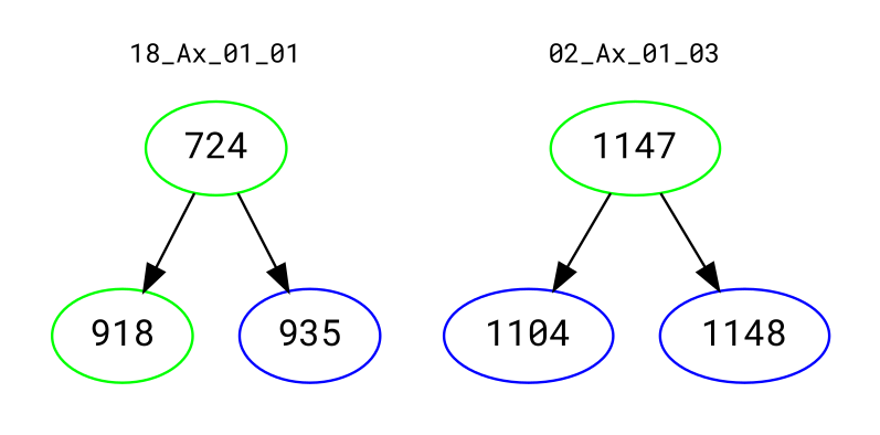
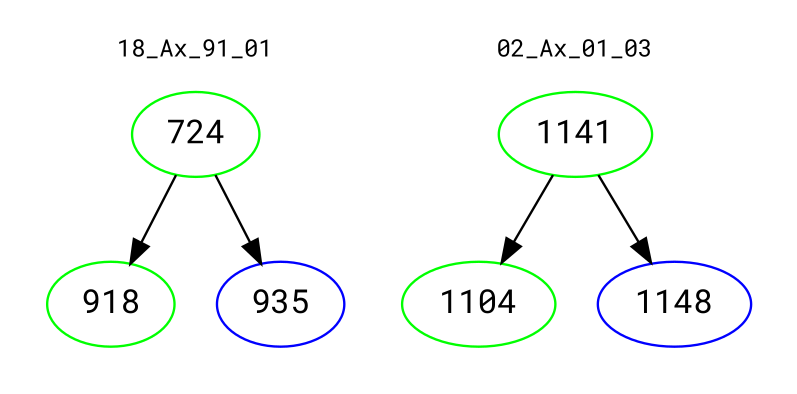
  digraph {
    fontname="Roboto Mono"
    node [color=green fontname="Roboto Mono"]
    edge [color=black fontname="Roboto Mono"]
    n1 [label=724]
    n2 [label=918]
    n3 [color=blue label=935]
-   n4 [label=1147]
-   n5 [color=blue label=1104]
+   n4 [label=1141]
+   n5 [label=1104]
    n6 [color=blue label=1148]
    subgraph cluster_1 {
      color=white
      fontsize=10
-     label="18_Ax_01_01"
+     label="18_Ax_91_01"
      n1
      n2
      n3
    }
    subgraph cluster_2 {
      color=white
      fontsize=10
      label="02_Ax_01_03"
      n4
      n5
      n6
    }
    n1 -> n2
    n1 -> n3
    n4 -> n5
    n4 -> n6
  }
